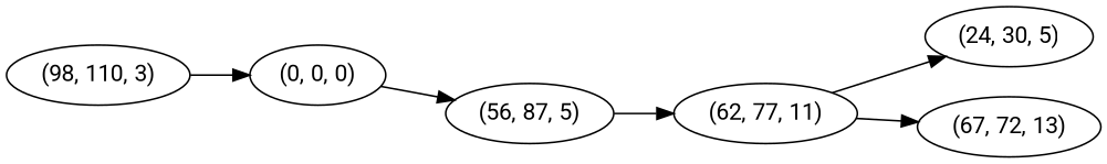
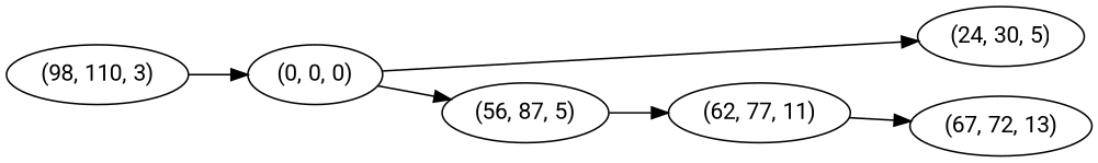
  digraph {
    fontname=Roboto
    rankdir=LR
    node [fontname=Roboto]
    edge [fontname=Roboto]
    n1 [label="(24, 30, 5)"]
    "(0, 0, 0)"
    "(56, 87, 5)"
    "(62, 77, 11)"
    "(98, 110, 3)"
    "(67, 72, 13)"
-   "(62, 77, 11)" -> n1
+   "(0, 0, 0)" -> n1
    "(0, 0, 0)" -> "(56, 87, 5)"
    "(56, 87, 5)" -> "(62, 77, 11)"
    "(62, 77, 11)" -> "(67, 72, 13)"
    "(98, 110, 3)" -> "(0, 0, 0)"
  }
